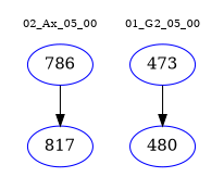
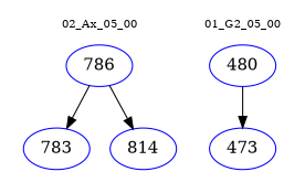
  digraph {
    node [color=blue]
    edge [color=black]
    n1 [label=786]
-   n3 [label=817]
+   n2 [label=783]
+   n3 [label=814]
    n4 [label=480]
    n5 [label=473]
    subgraph cluster_1 {
      color=white
      fontsize=10
      label="02_Ax_05_00"
      n1
+     n2
      n3
    }
    subgraph cluster_2 {
      color=white
      fontsize=10
      label="01_G2_05_00"
      n4
      n5
    }
+   n1 -> n2
    n1 -> n3
-   n5 -> n4
+   n4 -> n5
  }
